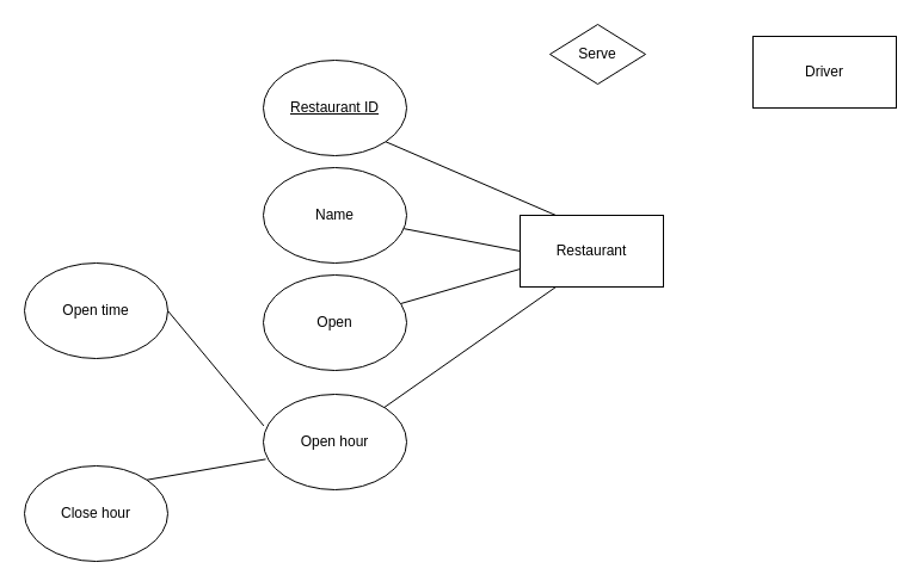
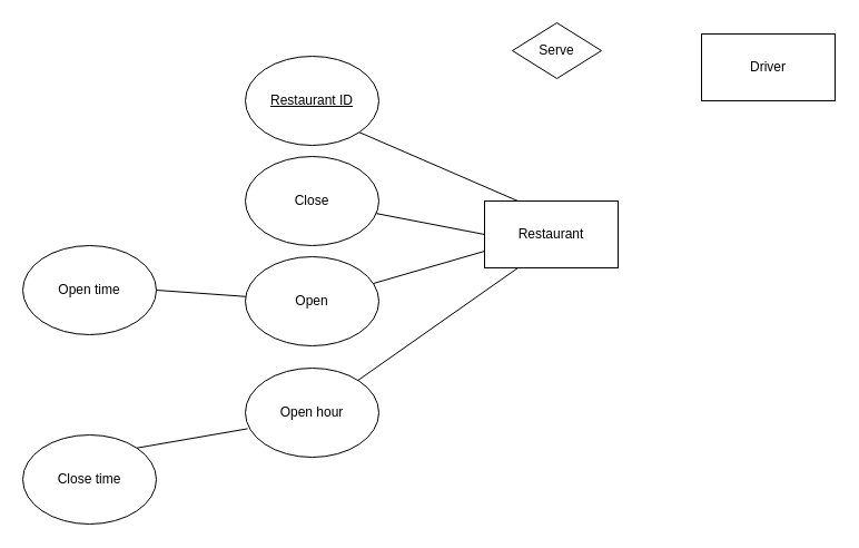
  <mxCell id="0" />
  <mxCell id="1" parent="0" />
  <mxCell id="2" style="edgeStyle=none;rounded=0;orthogonalLoop=1;jettySize=auto;html=1;exitX=0;exitY=0.75;exitDx=0;exitDy=0;endArrow=none;startFill=0;" edge="1" parent="1" source="4" target="9"><mxGeometry relative="1" as="geometry" /></mxCell>
  <mxCell id="3" style="edgeStyle=none;rounded=0;orthogonalLoop=1;jettySize=auto;html=1;exitX=0.25;exitY=1;exitDx=0;exitDy=0;endArrow=none;startFill=0;" edge="1" parent="1" source="4" target="10"><mxGeometry relative="1" as="geometry" /></mxCell>
  <mxCell id="4" value="Restaurant" style="rounded=0;whiteSpace=wrap;html=1;shadow=0;" vertex="1" parent="1"><mxGeometry x="435" y="180" width="120" height="60" as="geometry" /></mxCell>
  <mxCell id="5" style="edgeStyle=none;rounded=0;orthogonalLoop=1;jettySize=auto;html=1;exitX=1;exitY=1;exitDx=0;exitDy=0;entryX=0.25;entryY=0;entryDx=0;entryDy=0;endArrow=none;startFill=0;" edge="1" parent="1" source="6" target="4"><mxGeometry relative="1" as="geometry" /></mxCell>
  <mxCell id="6" value="Restaurant ID" style="ellipse;whiteSpace=wrap;html=1;fontStyle=4" vertex="1" parent="1"><mxGeometry x="220" y="50" width="120" height="80" as="geometry" /></mxCell>
  <mxCell id="7" style="edgeStyle=none;rounded=0;orthogonalLoop=1;jettySize=auto;html=1;endArrow=none;startFill=0;entryX=0;entryY=0.5;entryDx=0;entryDy=0;" edge="1" parent="1" source="8" target="4"><mxGeometry relative="1" as="geometry"><mxPoint x="430" y="210" as="targetPoint" /></mxGeometry></mxCell>
- <mxCell id="8" value="Name" style="ellipse;whiteSpace=wrap;html=1;" vertex="1" parent="1"><mxGeometry x="220" y="140" width="120" height="80" as="geometry" /></mxCell>
+ <mxCell id="8" value="Close" style="ellipse;whiteSpace=wrap;html=1;" vertex="1" parent="1"><mxGeometry x="220" y="140" width="120" height="80" as="geometry" /></mxCell>
  <mxCell id="9" value="Open" style="ellipse;whiteSpace=wrap;html=1;" vertex="1" parent="1"><mxGeometry x="220" y="230" width="120" height="80" as="geometry" /></mxCell>
  <mxCell id="10" value="Open hour" style="ellipse;whiteSpace=wrap;html=1;" vertex="1" parent="1"><mxGeometry x="220" y="330" width="120" height="80" as="geometry" /></mxCell>
  <mxCell id="11" value="Open time" style="ellipse;whiteSpace=wrap;html=1;" vertex="1" parent="1"><mxGeometry x="20" y="220" width="120" height="80" as="geometry" /></mxCell>
- <mxCell id="12" value="Close hour" style="ellipse;whiteSpace=wrap;html=1;" vertex="1" parent="1"><mxGeometry x="20" y="390" width="120" height="80" as="geometry" /></mxCell>
+ <mxCell id="12" value="Close time" style="ellipse;whiteSpace=wrap;html=1;" vertex="1" parent="1"><mxGeometry x="20" y="390" width="120" height="80" as="geometry" /></mxCell>
  <mxCell id="13" style="edgeStyle=none;rounded=0;orthogonalLoop=1;jettySize=auto;html=1;exitX=1;exitY=0;exitDx=0;exitDy=0;entryX=0.017;entryY=0.68;entryDx=0;entryDy=0;entryPerimeter=0;endArrow=none;startFill=0;" edge="1" parent="1" source="12" target="10"><mxGeometry relative="1" as="geometry" /></mxCell>
- <mxCell id="14" style="edgeStyle=none;rounded=0;orthogonalLoop=1;jettySize=auto;html=1;exitX=1;exitY=0.5;exitDx=0;exitDy=0;entryX=0.003;entryY=0.33;entryDx=0;entryDy=0;entryPerimeter=0;endArrow=none;startFill=0;" edge="1" parent="1" source="11" target="10"><mxGeometry relative="1" as="geometry" /></mxCell>
+ <mxCell id="14" style="edgeStyle=none;rounded=0;orthogonalLoop=1;jettySize=auto;html=1;exitX=1;exitY=0.5;exitDx=0;exitDy=0;endArrow=none;startFill=0;" edge="1" parent="1" source="11" target="9"><mxGeometry relative="1" as="geometry" /></mxCell>
  <mxCell id="15" value="Driver" style="rounded=0;whiteSpace=wrap;html=1;" vertex="1" parent="1"><mxGeometry x="630" y="30" width="120" height="60" as="geometry" /></mxCell>
  <mxCell id="16" value="Serve" style="rhombus;whiteSpace=wrap;html=1;" vertex="1" parent="1"><mxGeometry x="460" y="20" width="80" height="50" as="geometry" /></mxCell>
